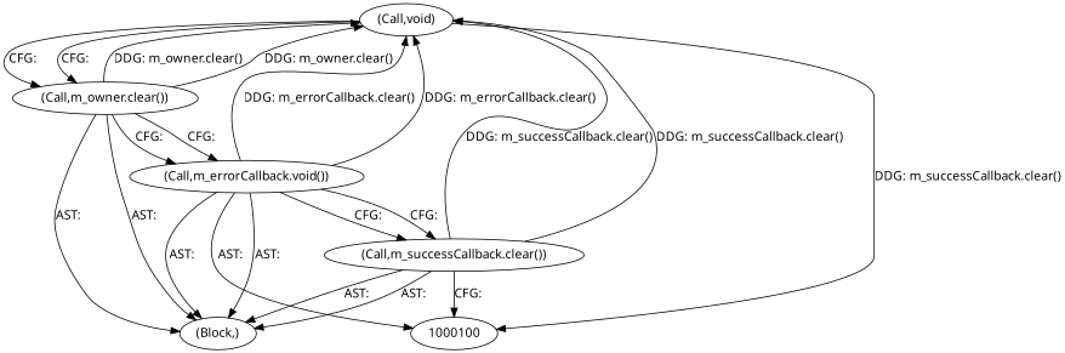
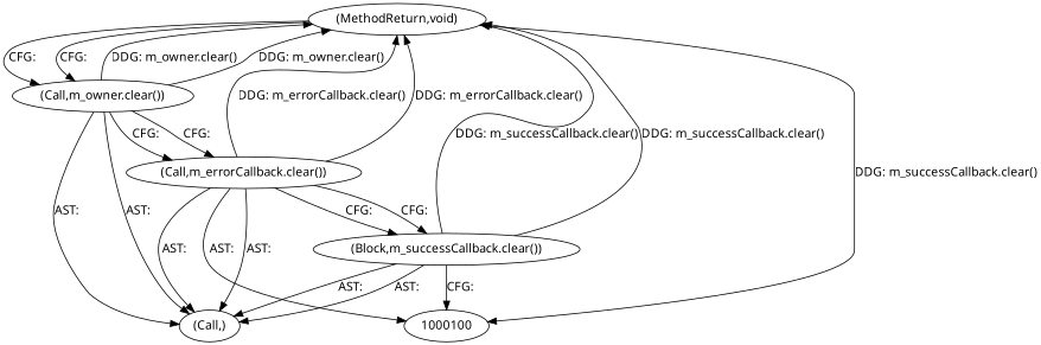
  digraph {
    fontname="Noto Sans"
    node [fontname="Noto Sans"]
    edge [fontname="Noto Sans"]
-   n1 [label="(Call,void)"]
+   n1 [label="(MethodReturn,void)"]
    n2 [label="(Call,m_owner.clear())"]
    1000100
-   n4 [label="(Block,)"]
-   n5 [label="(Call,m_errorCallback.void())"]
-   n6 [label="(Call,m_successCallback.clear())"]
+   n4 [label="(Call,)"]
+   n5 [label="(Call,m_errorCallback.clear())"]
+   n6 [label="(Block,m_successCallback.clear())"]
    n1 -> n2 [label="CFG: "]
    n1 -> n2 [label="CFG: "]
    n1 -> 1000100 [label="DDG: m_successCallback.clear()"]
    n2 -> n1 [label="DDG: m_owner.clear()"]
    n2 -> n1 [label="DDG: m_owner.clear()"]
    n2 -> n4 [label="AST: "]
    n2 -> n4 [label="AST: "]
    n2 -> n5 [label="CFG: "]
    n2 -> n5 [label="CFG: "]
    n5 -> n1 [label="DDG: m_errorCallback.clear()"]
    n5 -> n1 [label="DDG: m_errorCallback.clear()"]
    n5 -> 1000100 [label="AST: "]
    n5 -> n4 [label="AST: "]
    n5 -> n4 [label="AST: "]
    n5 -> n6 [label="CFG: "]
    n5 -> n6 [label="CFG: "]
    n6 -> n1 [label="DDG: m_successCallback.clear()"]
    n6 -> n1 [label="DDG: m_successCallback.clear()"]
    n6 -> 1000100 [label="CFG: "]
    n6 -> n4 [label="AST: "]
    n6 -> n4 [label="AST: "]
  }
